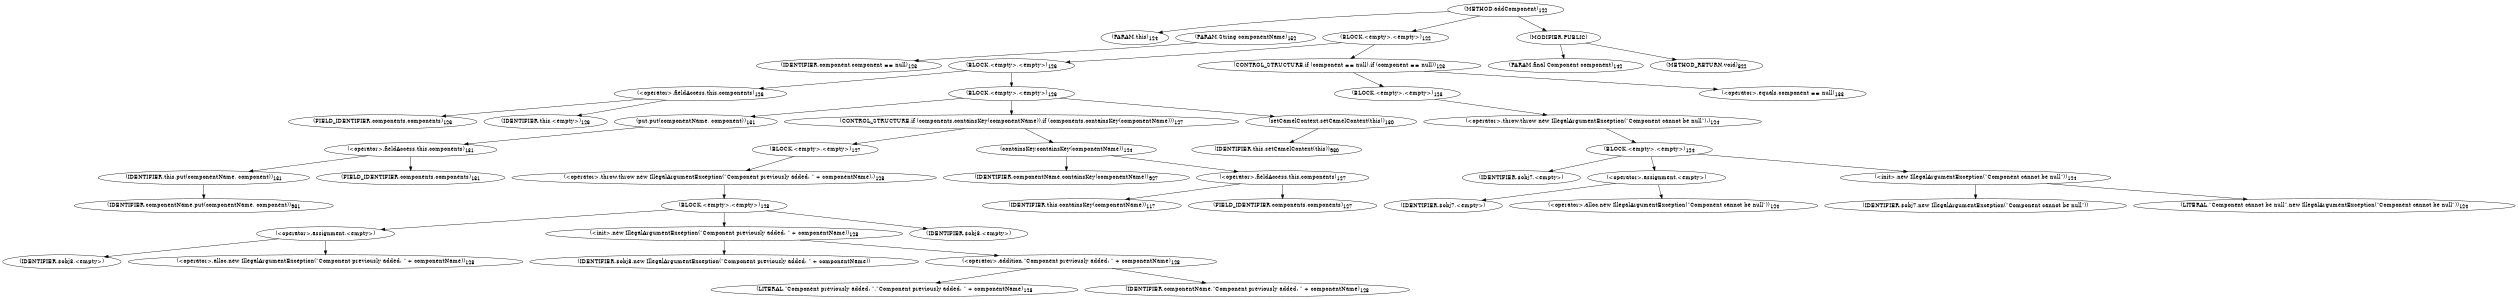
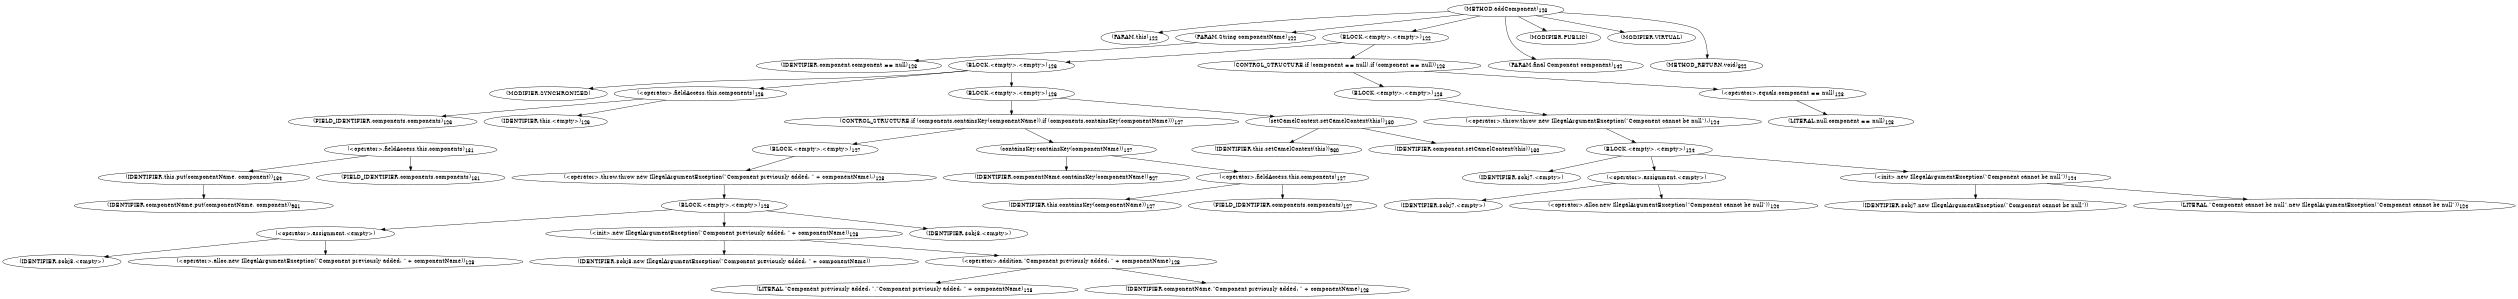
  digraph {
    fontname="DejaVu Serif"
    node [fontname="DejaVu Serif"]
    edge [fontname="DejaVu Serif"]
-   n1 [label=<(METHOD,addComponent)<SUB>122</SUB>>]
-   n2 [label=<(PARAM,this)<SUB>124</SUB>>]
-   n3 [label=<(PARAM,String componentName)<SUB>152</SUB>>]
+   n1 [label=<(METHOD,addComponent)<SUB>123</SUB>>]
+   n2 [label=<(PARAM,this)<SUB>122</SUB>>]
+   n3 [label=<(PARAM,String componentName)<SUB>122</SUB>>]
    n4 [label=<(PARAM,final Component component)<SUB>142</SUB>>]
    n5 [label=<(BLOCK,&lt;empty&gt;,&lt;empty&gt;)<SUB>122</SUB>>]
    n6 [label=<(MODIFIER,PUBLIC)>]
+   n7 [label=<(MODIFIER,VIRTUAL)>]
    n8 [label=<(METHOD_RETURN,void)<SUB>822</SUB>>]
    n9 [label=<(IDENTIFIER,component,component == null)<SUB>123</SUB>>]
    n10 [label=<(CONTROL_STRUCTURE,if (component == null),if (component == null))<SUB>123</SUB>>]
    n11 [label=<(BLOCK,&lt;empty&gt;,&lt;empty&gt;)<SUB>126</SUB>>]
-   n12 [label=<(&lt;operator&gt;.equals,component == null)<SUB>133</SUB>>]
+   n12 [label=<(&lt;operator&gt;.equals,component == null)<SUB>123</SUB>>]
    n13 [label=<(BLOCK,&lt;empty&gt;,&lt;empty&gt;)<SUB>123</SUB>>]
+   n14 [label=<(MODIFIER,SYNCHRONIZED)>]
    n15 [label=<(&lt;operator&gt;.fieldAccess,this.components)<SUB>126</SUB>>]
    n16 [label=<(BLOCK,&lt;empty&gt;,&lt;empty&gt;)<SUB>126</SUB>>]
+   n17 [label=<(LITERAL,null,component == null)<SUB>123</SUB>>]
    n18 [label=<(&lt;operator&gt;.throw,throw new IllegalArgumentException(&quot;Component cannot be null&quot;);)<SUB>124</SUB>>]
    n19 [label=<(BLOCK,&lt;empty&gt;,&lt;empty&gt;)<SUB>124</SUB>>]
    n20 [label=<(&lt;operator&gt;.assignment,&lt;empty&gt;)>]
    n21 [label=<(&lt;init&gt;,new IllegalArgumentException(&quot;Component cannot be null&quot;))<SUB>124</SUB>>]
    n22 [label=<(IDENTIFIER,$obj7,&lt;empty&gt;)>]
    n23 [label=<(IDENTIFIER,$obj7,&lt;empty&gt;)>]
    n24 [label=<(&lt;operator&gt;.alloc,new IllegalArgumentException(&quot;Component cannot be null&quot;))<SUB>124</SUB>>]
    n25 [label=<(IDENTIFIER,$obj7,new IllegalArgumentException(&quot;Component cannot be null&quot;))>]
    n26 [label=<(LITERAL,&quot;Component cannot be null&quot;,new IllegalArgumentException(&quot;Component cannot be null&quot;))<SUB>124</SUB>>]
    n27 [label=<(IDENTIFIER,this,&lt;empty&gt;)<SUB>126</SUB>>]
    n28 [label=<(FIELD_IDENTIFIER,components,components)<SUB>126</SUB>>]
    n29 [label=<(CONTROL_STRUCTURE,if (components.containsKey(componentName)),if (components.containsKey(componentName)))<SUB>127</SUB>>]
    n30 [label=<(setCamelContext,setCamelContext(this))<SUB>130</SUB>>]
-   n31 [label=<(put,put(componentName, component))<SUB>131</SUB>>]
-   n32 [label=<(containsKey,containsKey(componentName))<SUB>124</SUB>>]
+   n32 [label=<(containsKey,containsKey(componentName))<SUB>127</SUB>>]
    n33 [label=<(BLOCK,&lt;empty&gt;,&lt;empty&gt;)<SUB>127</SUB>>]
+   n34 [label=<(IDENTIFIER,component,setCamelContext(this))<SUB>130</SUB>>]
    n35 [label=<(IDENTIFIER,this,setCamelContext(this))<SUB>930</SUB>>]
    n36 [label=<(&lt;operator&gt;.fieldAccess,this.components)<SUB>131</SUB>>]
    n37 [label=<(&lt;operator&gt;.fieldAccess,this.components)<SUB>127</SUB>>]
    n38 [label=<(IDENTIFIER,componentName,containsKey(componentName))<SUB>927</SUB>>]
    n39 [label=<(&lt;operator&gt;.throw,throw new IllegalArgumentException(&quot;Component previously added: &quot; + componentName);)<SUB>128</SUB>>]
-   n40 [label=<(IDENTIFIER,this,containsKey(componentName))<SUB>117</SUB>>]
+   n40 [label=<(IDENTIFIER,this,containsKey(componentName))<SUB>127</SUB>>]
    n41 [label=<(FIELD_IDENTIFIER,components,components)<SUB>127</SUB>>]
    n42 [label=<(BLOCK,&lt;empty&gt;,&lt;empty&gt;)<SUB>128</SUB>>]
    n43 [label=<(&lt;operator&gt;.assignment,&lt;empty&gt;)>]
    n44 [label=<(&lt;init&gt;,new IllegalArgumentException(&quot;Component previously added: &quot; + componentName))<SUB>128</SUB>>]
    n45 [label=<(IDENTIFIER,$obj8,&lt;empty&gt;)>]
    n46 [label=<(IDENTIFIER,$obj8,&lt;empty&gt;)>]
    n47 [label=<(&lt;operator&gt;.alloc,new IllegalArgumentException(&quot;Component previously added: &quot; + componentName))<SUB>128</SUB>>]
    n48 [label=<(IDENTIFIER,$obj8,new IllegalArgumentException(&quot;Component previously added: &quot; + componentName))>]
    n49 [label=<(&lt;operator&gt;.addition,&quot;Component previously added: &quot; + componentName)<SUB>128</SUB>>]
    n50 [label=<(LITERAL,&quot;Component previously added: &quot;,&quot;Component previously added: &quot; + componentName)<SUB>128</SUB>>]
    n51 [label=<(IDENTIFIER,componentName,&quot;Component previously added: &quot; + componentName)<SUB>128</SUB>>]
-   n52 [label=<(IDENTIFIER,this,put(componentName, component))<SUB>131</SUB>>]
+   n52 [label=<(IDENTIFIER,this,put(componentName, component))<SUB>134</SUB>>]
    n53 [label=<(FIELD_IDENTIFIER,components,components)<SUB>131</SUB>>]
    n54 [label=<(IDENTIFIER,componentName,put(componentName, component))<SUB>931</SUB>>]
    n1 -> n2
-   n6 -> n4
+   n1 -> n3
+   n1 -> n4
    n1 -> n5
    n1 -> n6
-   n6 -> n8
+   n1 -> n7
+   n1 -> n8
    n3 -> n9
    n5 -> n10
    n5 -> n11
    n10 -> n12
    n10 -> n13
+   n11 -> n14
    n11 -> n15
    n11 -> n16
+   n12 -> n17
    n13 -> n18
    n15 -> n27
    n15 -> n28
    n16 -> n29
    n16 -> n30
-   n16 -> n31
    n18 -> n19
    n19 -> n20
    n19 -> n21
    n19 -> n22
    n20 -> n23
    n20 -> n24
    n21 -> n25
    n21 -> n26
    n29 -> n32
    n29 -> n33
+   n30 -> n34
    n30 -> n35
-   n31 -> n36
    n32 -> n37
    n32 -> n38
    n33 -> n39
    n36 -> n52
    n36 -> n53
    n37 -> n40
    n37 -> n41
    n39 -> n42
    n42 -> n43
    n42 -> n44
    n42 -> n45
    n43 -> n46
    n43 -> n47
    n44 -> n48
    n44 -> n49
    n49 -> n50
    n49 -> n51
    n52 -> n54
  }
